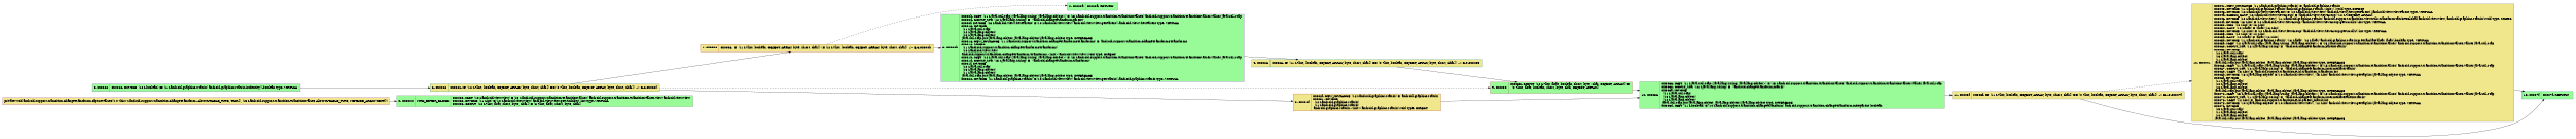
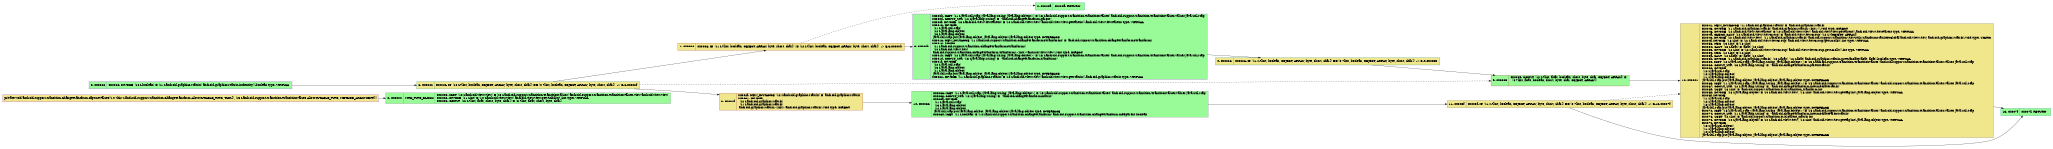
  digraph {
    rankdir=LR
    node [color=gray40 fillcolor=palegreen shape=record style=filled]
-   n1 [label="{0\:\ 0x0000|MTH_ENTER_BLOCK\l|0x0000: IGET  (r0 I:android.view.View) = (r5 I:android.support.transition.TransitionValues) android.support.transition.TransitionValues.view android.view.View \l0x0002: INVOKE  (r1 I:int) = (r0 I:android.view.View) android.view.View.getVisibility():int type: VIRTUAL \l0x0006: CONST  (r2 I:?[int, float, short, byte, char]) = (8 ?[int, float, short, byte, char]) \l}"]
+   n1 [label="{0\:\ 0x0000|MTH_TYPE_BLOCK\l|0x0000: IGET  (r0 I:android.view.View) = (r5 I:android.support.transition.TransitionValues) android.support.transition.TransitionValues.view android.view.View \l0x0002: INVOKE  (r1 I:int) = (r0 I:android.view.View) android.view.View.getVisibility():int type: VIRTUAL \l0x0006: CONST  (r2 I:?[int, float, short, byte, char]) = (8 ?[int, float, short, byte, char]) \l}"]
    n2 [color=brown fillcolor=khaki label="{1\:\ 0x0008|0x0008: IF  (r1 I:?[int, boolean, OBJECT, ARRAY, byte, short, char]) != (r2 I:?[int, boolean, OBJECT, ARRAY, byte, short, char])  \-\> B:3:0x000b \l}"]
    n3 [color=teal label="{2\:\ 0x000a|0x000a: RETURN   \l}"]
    n4 [color=purple label="{3\:\ 0x000b|0x000b: IGET  (r1 I:java.util.Map\<java.lang.String, java.lang.Object\>) = (r5 I:android.support.transition.TransitionValues) android.support.transition.TransitionValues.values java.util.Map \l0x000d: CONST_STR  (r2 I:java.lang.String) =  \"android:changeTransform:parent\" \l0x000f: INVOKE  (r3 I:android.view.ViewParent) = (r0 I:android.view.View) android.view.View.getParent():android.view.ViewParent type: VIRTUAL \l0x0013: INVOKE  \l  (r1 I:java.util.Map)\l  (r2 I:java.lang.Object)\l  (r3 I:java.lang.Object)\l java.util.Map.put(java.lang.Object, java.lang.Object):java.lang.Object type: INTERFACE \l0x0016: NEW_INSTANCE  (r1 I:android.support.transition.ChangeTransform$Transforms) =  android.support.transition.ChangeTransform$Transforms \l0x0018: STATIC  \l  (r1 I:android.support.transition.ChangeTransform$Transforms)\l  (r0 I:android.view.View)\l android.support.transition.ChangeTransform.Transforms.\<init\>(android.view.View):void type: DIRECT \l0x001b: IGET  (r2 I:java.util.Map\<java.lang.String, java.lang.Object\>) = (r5 I:android.support.transition.TransitionValues) android.support.transition.TransitionValues.values java.util.Map \l0x001d: CONST_STR  (r3 I:java.lang.String) =  \"android:changeTransform:transforms\" \l0x001f: INVOKE  \l  (r2 I:java.util.Map)\l  (r3 I:java.lang.Object)\l  (r1 I:java.lang.Object)\l java.util.Map.put(java.lang.Object, java.lang.Object):java.lang.Object type: INTERFACE \l0x0022: INVOKE  (r1 I:android.graphics.Matrix) = (r0 I:android.view.View) android.view.View.getMatrix():android.graphics.Matrix type: VIRTUAL \l}"]
    n5 [color=teal fillcolor=khaki label="{4\:\ 0x0026|0x0026: IF  (r1 I:?[int, boolean, OBJECT, ARRAY, byte, short, char]) == (0 ?[int, boolean, OBJECT, ARRAY, byte, short, char])  \-\> B:9:0x0035 \l}"]
    n6 [color=brown label="{9\:\ 0x0035|0x0035: CONST  (r2 I:?[int, float, boolean, short, byte, char, OBJECT, ARRAY]) = \l  (0 ?[int, float, boolean, short, byte, char, OBJECT, ARRAY])\l \l}"]
    n7 [color=purple label="{5\:\ 0x0028|0x0028: INVOKE  (r2 I:boolean) = (r1 I:android.graphics.Matrix) android.graphics.Matrix.isIdentity():boolean type: VIRTUAL \l}"]
    n8 [color=teal fillcolor=khaki label="{6\:\ 0x002c|0x002c: IF  (r2 I:?[int, boolean, OBJECT, ARRAY, byte, short, char]) == (0 ?[int, boolean, OBJECT, ARRAY, byte, short, char])  \-\> B:8:0x002f \l}"]
    n9 [label="{10\:\ 0x0036|0x0036: IGET  (r1 I:java.util.Map\<java.lang.String, java.lang.Object\>) = (r5 I:android.support.transition.TransitionValues) android.support.transition.TransitionValues.values java.util.Map \l0x0038: CONST_STR  (r3 I:java.lang.String) =  \"android:changeTransform:matrix\" \l0x003a: INVOKE  \l  (r1 I:java.util.Map)\l  (r3 I:java.lang.Object)\l  (r2 I:java.lang.Object)\l java.util.Map.put(java.lang.Object, java.lang.Object):java.lang.Object type: INTERFACE \l0x003d: IGET  (r1 I:boolean) = (r4 I:android.support.transition.ChangeTransform) android.support.transition.ChangeTransform.mReparent boolean \l}"]
    n10 [color=brown fillcolor=khaki label="{8\:\ 0x002f|0x002f: NEW_INSTANCE  (r2 I:android.graphics.Matrix) =  android.graphics.Matrix \l0x0031: INVOKE  \l  (r2 I:android.graphics.Matrix)\l  (r1 I:android.graphics.Matrix)\l android.graphics.Matrix.\<init\>(android.graphics.Matrix):void type: DIRECT \l}"]
    n11 [fillcolor=khaki label="{11\:\ 0x003f|0x003f: IF  (r1 I:?[int, boolean, OBJECT, ARRAY, byte, short, char]) == (0 ?[int, boolean, OBJECT, ARRAY, byte, short, char])  \-\> B:13:0x007f \l}"]
-   n12 [fillcolor=khaki label="{12\:\ 0x0041|0x0041: NEW_INSTANCE  (r1 I:android.graphics.Matrix) =  android.graphics.Matrix \l0x0043: INVOKE  (r1 I:android.graphics.Matrix) android.graphics.Matrix.\<init\>():void type: DIRECT \l0x0046: INVOKE  (r2 I:android.view.ViewParent) = (r0 I:android.view.View) android.view.View.getParent():android.view.ViewParent type: VIRTUAL \l0x004a: CHECK_CAST  (r2 I:android.view.ViewGroup) = (android.view.ViewGroup) (r2 I:?[OBJECT, ARRAY]) \l0x004c: INVOKE  (r2 I:android.view.View), (r1 I:android.graphics.Matrix) android.support.transition.ViewUtils.transformMatrixToGlobal(android.view.View, android.graphics.Matrix):void type: STATIC \l0x004f: INVOKE  (r3 I:int) = (r2 I:android.view.ViewGroup) android.view.ViewGroup.getScrollX():int type: VIRTUAL \l0x0053: NEG  (r3 I:int) = (r3 I:int) \l0x0054: CAST  (r3 I:float) = (float) (r3 I:int) \l0x0055: INVOKE  (r2 I:int) = (r2 I:android.view.ViewGroup) android.view.ViewGroup.getScrollY():int type: VIRTUAL \l0x0059: NEG  (r2 I:int) = (r2 I:int) \l0x005a: CAST  (r2 I:float) = (float) (r2 I:int) \l0x005b: INVOKE  (r1 I:android.graphics.Matrix), (r3 I:float), (r2 I:float) android.graphics.Matrix.preTranslate(float, float):boolean type: VIRTUAL \l0x005e: IGET  (r2 I:java.util.Map\<java.lang.String, java.lang.Object\>) = (r5 I:android.support.transition.TransitionValues) android.support.transition.TransitionValues.values java.util.Map \l0x0060: CONST_STR  (r3 I:java.lang.String) =  \"android:changeTransform:parentMatrix\" \l0x0062: INVOKE  \l  (r2 I:java.util.Map)\l  (r3 I:java.lang.Object)\l  (r1 I:java.lang.Object)\l java.util.Map.put(java.lang.Object, java.lang.Object):java.lang.Object type: INTERFACE \l0x0065: IGET  (r1 I:java.util.Map\<java.lang.String, java.lang.Object\>) = (r5 I:android.support.transition.TransitionValues) android.support.transition.TransitionValues.values java.util.Map \l0x0067: CONST_STR  (r2 I:java.lang.String) =  \"android:changeTransform:intermediateMatrix\" \l0x0069: SGET  (r3 I:int) =  android.support.transition.R.id.transition_transform int \l0x006b: INVOKE  (r3 I:java.lang.Object) = (r0 I:android.view.View), (r3 I:int) android.view.View.getTag(int):java.lang.Object type: VIRTUAL \l0x006f: INVOKE  \l  (r1 I:java.util.Map)\l  (r2 I:java.lang.Object)\l  (r3 I:java.lang.Object)\l java.util.Map.put(java.lang.Object, java.lang.Object):java.lang.Object type: INTERFACE \l0x0072: IGET  (r5 I:java.util.Map\<java.lang.String, java.lang.Object\>) = (r5 I:android.support.transition.TransitionValues) android.support.transition.TransitionValues.values java.util.Map \l0x0074: CONST_STR  (r1 I:java.lang.String) =  \"android:changeTransform:intermediateParentMatrix\" \l0x0076: SGET  (r2 I:int) =  android.support.transition.R.id.parent_matrix int \l0x0078: INVOKE  (r0 I:java.lang.Object) = (r0 I:android.view.View), (r2 I:int) android.view.View.getTag(int):java.lang.Object type: VIRTUAL \l0x007c: INVOKE  \l  (r5 I:java.util.Map)\l  (r1 I:java.lang.Object)\l  (r0 I:java.lang.Object)\l java.util.Map.put(java.lang.Object, java.lang.Object):java.lang.Object type: INTERFACE \l}"]
+   n12 [fillcolor=khaki label="{12\:\ 0x0041|0x0041: NEW_INSTANCE  (r1 I:android.graphics.Matrix) =  android.graphics.Matrix \l0x0043: INVOKE  (r1 I:android.graphics.Matrix) android.graphics.Matrix.\<init\>():void type: DIRECT \l0x0046: INVOKE  (r2 I:android.view.ViewParent) = (r0 I:android.view.View) android.view.View.getParent():android.view.ViewParent type: VIRTUAL \l0x004a: CHECK_CAST  (r2 I:android.view.ViewGroup) = (android.view.ViewGroup) (r2 I:?[OBJECT, ARRAY]) \l0x004c: INVOKE  (r2 I:android.view.View), (r1 I:android.graphics.Matrix) android.support.transition.ViewUtils.transformMatrixToGlobal(android.view.View, android.graphics.Matrix):void type: STATIC \l0x004f: INVOKE  (r3 I:int) = (r2 I:android.view.ViewGroup) android.view.ViewGroup.getScrollX():int type: VIRTUAL \l0x0053: NEG  (r3 I:int) = (r3 I:int) \l0x0054: CAST  (r3 I:float) = (float) (r3 I:int) \l0x0055: INVOKE  (r2 I:int) = (r2 I:android.view.ViewGroup) android.view.ViewGroup.getScrollY():int type: VIRTUAL \l0x0059: NEG  (r2 I:int) = (r2 I:int) \l0x005a: CAST  (r2 I:float) = (float) (r2 I:int) \l0x005b: INVOKE  (r1 I:android.graphics.Matrix), (r3 I:float), (r2 I:float) android.graphics.Matrix.preTranslate(float, float):boolean type: VIRTUAL \l0x005e: IGET  (r2 I:java.util.Map\<java.lang.String, java.lang.Object\>) = (r5 I:android.support.transition.TransitionValues) android.support.transition.TransitionValues.values java.util.Map \l0x0060: CONST_STR  (r3 I:java.lang.String) =  \"android:changeTransform:parentMatrix\" \l0x0062: INVOKE  \l  (r2 I:java.util.Map)\l  (r3 I:java.lang.Object)\l  (r1 I:java.lang.Object)\l java.util.Map.put(java.lang.Object, java.lang.Object):java.lang.Object type: INTERFACE \l0x0065: IGET  (r1 I:java.util.Map\<java.lang.String, java.lang.Object\>) = (r5 I:android.support.transition.TransitionValues) android.support.transition.TransitionValues.values java.util.Map \l0x0067: CONST_STR  (r2 I:java.lang.String) =  \"android:changeTransform:intermediateMatrix\" \l0x0069: SGET  (r3 I:int) =  android.support.transition.R.id.transition_transform int \l0x006b: INVOKE  (r3 I:java.lang.Object) = (r0 I:android.view.View), (r3 I:int) android.view.View.getTag(int):java.lang.Object type: VIRTUAL \l0x006f: INVOKE  \l  (r1 I:java.util.Map)\l  (r2 I:java.lang.Object)\l  (r3 I:java.lang.Object)\l java.util.Map.put(java.lang.Object, java.lang.Object):java.lang.Object type: INTERFACE \l0x0072: IGET  (r5 I:java.util.Map\<java.lang.String, java.lang.Object\>) = (r5 I:android.support.transition.TransitionValues) android.support.transition.TransitionValues.values java.util.Map \l0x0074: CONST_STR  (r1 I:java.lang.String) =  \"android:changeTransform:intermediateParentMatrix\" \l0x0076: SGET  (r2 I:int) =  android.support.transition.R.id.parent_matrix int \l0x0078: INVOKE  (r0 I:java.lang.Object) = (r0 I:android.view.View), (r2 I:int) android.view.View.getTag(int):java.lang.Object type: VIRTUAL \l0x007c: INVOKE  \l  (r5 I:java.util.Object)\l  (r1 I:java.lang.Object)\l  (r0 I:java.lang.Object)\l java.util.Map.put(java.lang.Object, java.lang.Object):java.lang.Object type: INTERFACE \l}"]
    n13 [color=teal label="{13\:\ 0x007f|0x007f: RETURN   \l}"]
    n14 [color=purple fillcolor=khaki label="{private void android.support.transition.ChangeTransform.captureValues((r4 'this' I:android.support.transition.ChangeTransform A[IMMUTABLE_TYPE, THIS]), (r5 I:android.support.transition.TransitionValues A[IMMUTABLE_TYPE, METHOD_ARGUMENT])) }"]
    n2 -> n3 [style=dashed]
    n2 -> n4
    n4 -> n5
    n5 -> n6
-   n6 -> n9
+   n6 -> n12
    n7 -> n8
    n8 -> n2
    n8 -> n6 [style=dashed]
    n8 -> n10
    n9 -> n11
    n10 -> n9
    n11 -> n12 [style=dashed]
    n11 -> n13
    n12 -> n13
    n14 -> n1
  }
